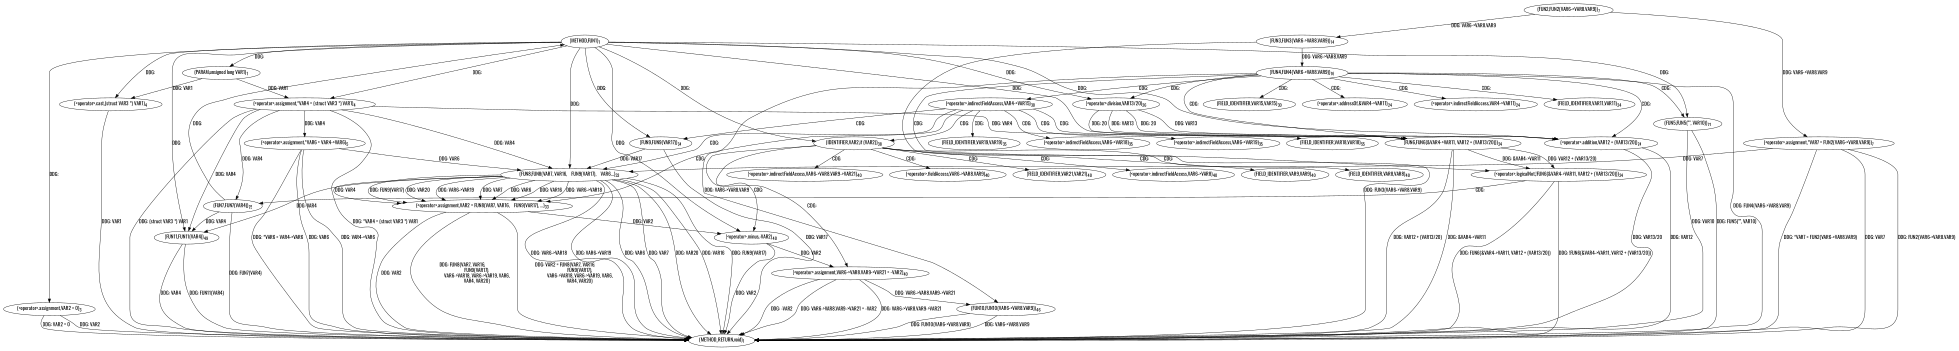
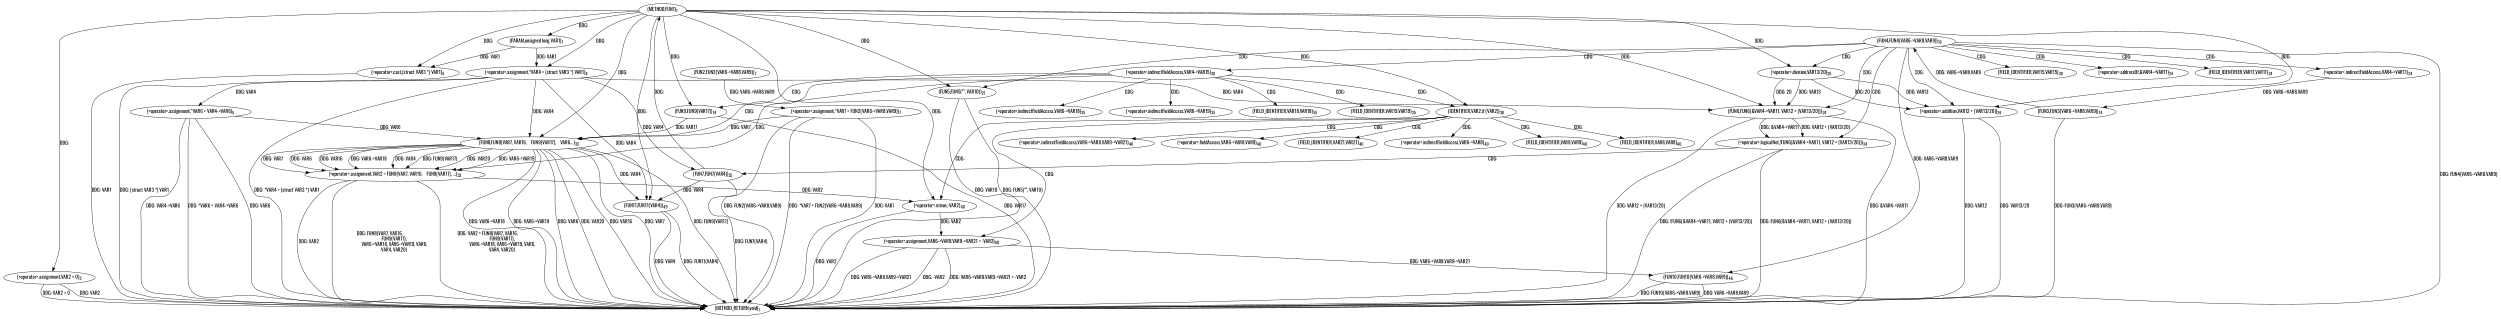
  digraph {
    fontname=Oswald
    node [fontname=Oswald]
    edge [fontname=Oswald]
    n1 [label=<(METHOD,FUN1)<SUB>1</SUB>>]
    n2 [label=<(PARAM,unsigned long VAR1)<SUB>1</SUB>>]
    n3 [label=<(&lt;operator&gt;.assignment,VAR2 = 0)<SUB>3</SUB>>]
    n4 [label=<(&lt;operator&gt;.assignment,*VAR4 = (struct VAR3 *) VAR1)<SUB>4</SUB>>]
    n5 [label=<(FUN11,FUN11(VAR4))<SUB>49</SUB>>]
    n6 [label=<(IDENTIFIER,VAR2,if (VAR2))<SUB>38</SUB>>]
    n7 [label=<(&lt;operator&gt;.cast,(struct VAR3 *) VAR1)<SUB>4</SUB>>]
    n8 [label=<(FUN5,FUN5(&quot;&quot;, VAR10))<SUB>21</SUB>>]
    n9 [label=<(FUN8,FUN8(VAR7, VAR16, 			   FUN9(VAR17), 			   VAR6...)<SUB>33</SUB>>]
    n10 [label=<(FUN9,FUN9(VAR17))<SUB>34</SUB>>]
    n11 [label=<(&lt;operator&gt;.minus,-VAR2)<SUB>40</SUB>>]
    n12 [label=<(FUN6,FUN6(&amp;VAR4-&gt;VAR11, VAR12 + (VAR13/20)))<SUB>24</SUB>>]
    n13 [label=<(&lt;operator&gt;.addition,VAR12 + (VAR13/20))<SUB>24</SUB>>]
    n14 [label=<(&lt;operator&gt;.division,VAR13/20)<SUB>26</SUB>>]
    n15 [label=<(METHOD_RETURN,void)<SUB>1</SUB>>]
    n16 [label=<(FUN7,FUN7(VAR4))<SUB>25</SUB>>]
    n17 [label=<(&lt;operator&gt;.assignment,*VAR6 = VAR4-&gt;VAR6)<SUB>5</SUB>>]
    n18 [label=<(&lt;operator&gt;.assignment,VAR6-&gt;VAR8.VAR9-&gt;VAR21 = -VAR2)<SUB>40</SUB>>]
    n19 [label=<(&lt;operator&gt;.indirectFieldAccess,VAR6-&gt;VAR8.VAR9-&gt;VAR21)<SUB>40</SUB>>]
    n20 [label=<(&lt;operator&gt;.fieldAccess,VAR6-&gt;VAR8.VAR9)<SUB>40</SUB>>]
    n21 [label=<(FIELD_IDENTIFIER,VAR21,VAR21)<SUB>40</SUB>>]
    n22 [label=<(&lt;operator&gt;.indirectFieldAccess,VAR6-&gt;VAR8)<SUB>40</SUB>>]
    n23 [label=<(FIELD_IDENTIFIER,VAR9,VAR9)<SUB>40</SUB>>]
    n24 [label=<(FIELD_IDENTIFIER,VAR8,VAR8)<SUB>40</SUB>>]
    n25 [label=<(&lt;operator&gt;.assignment,VAR2 = FUN8(VAR7, VAR16, 			   FUN9(VAR17), 			...)<SUB>33</SUB>>]
    n26 [label=<(&lt;operator&gt;.logicalNot,!FUN6(&amp;VAR4-&gt;VAR11, VAR12 + (VAR13/20)))<SUB>24</SUB>>]
    n27 [label=<(&lt;operator&gt;.assignment,*VAR7 = FUN2(VAR6-&gt;VAR8.VAR9))<SUB>7</SUB>>]
    n28 [label=<(FUN3,FUN3(VAR6-&gt;VAR8.VAR9))<SUB>14</SUB>>]
    n29 [label=<(FUN4,FUN4(VAR6-&gt;VAR8.VAR9))<SUB>16</SUB>>]
    n30 [label=<(FUN10,FUN10(VAR6-&gt;VAR8.VAR9))<SUB>46</SUB>>]
    n31 [label=<(&lt;operator&gt;.indirectFieldAccess,VAR4-&gt;VAR15)<SUB>30</SUB>>]
    n32 [label=<(FIELD_IDENTIFIER,VAR15,VAR15)<SUB>30</SUB>>]
    n33 [label=<(&lt;operator&gt;.addressOf,&amp;VAR4-&gt;VAR11)<SUB>24</SUB>>]
    n34 [label=<(&lt;operator&gt;.indirectFieldAccess,VAR4-&gt;VAR11)<SUB>24</SUB>>]
    n35 [label=<(FIELD_IDENTIFIER,VAR11,VAR11)<SUB>24</SUB>>]
    n36 [label=<(&lt;operator&gt;.indirectFieldAccess,VAR6-&gt;VAR18)<SUB>35</SUB>>]
    n37 [label=<(&lt;operator&gt;.indirectFieldAccess,VAR6-&gt;VAR19)<SUB>35</SUB>>]
    n38 [label=<(FIELD_IDENTIFIER,VAR18,VAR18)<SUB>55</SUB>>]
    n39 [label=<(FIELD_IDENTIFIER,VAR19,VAR19)<SUB>35</SUB>>]
    n40 [label=<(FUN2,FUN2(VAR6-&gt;VAR8.VAR9))<SUB>7</SUB>>]
    n1 -> n2 [label="DDG: "]
    n1 -> n3 [label="DDG: "]
    n1 -> n4 [label="DDG: "]
    n1 -> n5 [label="DDG: "]
    n1 -> n6 [label="DDG: "]
    n1 -> n7 [label="DDG: "]
    n1 -> n8 [label="DDG: "]
    n1 -> n9 [label="DDG: "]
    n1 -> n10 [label="DDG: "]
    n1 -> n11 [label="DDG: "]
    n1 -> n12 [label="DDG: "]
    n1 -> n13 [label="DDG: "]
    n1 -> n14 [label="DDG: "]
    n2 -> n4 [label="DDG: VAR1"]
    n2 -> n7 [label="DDG: VAR1"]
    n3 -> n15 [label="DDG: VAR2"]
    n3 -> n15 [label="DDG: VAR2 = 0"]
    n4 -> n5 [label="DDG: VAR4"]
    n4 -> n9 [label="DDG: VAR4"]
    n4 -> n12 [label="DDG: VAR4"]
    n4 -> n15 [label="DDG: (struct VAR3 *) VAR1"]
    n4 -> n15 [label="DDG: *VAR4 = (struct VAR3 *) VAR1"]
    n4 -> n16 [label="DDG: VAR4"]
    n4 -> n17 [label="DDG: VAR4"]
    n5 -> n15 [label="DDG: VAR4"]
    n5 -> n15 [label="DDG: FUN11(VAR4)"]
    n6 -> n11 [label="CDG: "]
    n6 -> n18 [label="CDG: "]
    n6 -> n19 [label="CDG: "]
    n6 -> n20 [label="CDG: "]
    n6 -> n21 [label="CDG: "]
    n6 -> n22 [label="CDG: "]
    n6 -> n23 [label="CDG: "]
    n6 -> n24 [label="CDG: "]
    n7 -> n15 [label="DDG: VAR1"]
    n8 -> n15 [label="DDG: FUN5(&quot;&quot;, VAR10)"]
    n8 -> n15 [label="DDG: VAR10"]
    n9 -> n5 [label="DDG: VAR4"]
    n9 -> n15 [label="DDG: VAR7"]
    n9 -> n15 [label="DDG: FUN9(VAR17)"]
    n9 -> n15 [label="DDG: VAR6-&gt;VAR18"]
    n9 -> n15 [label="DDG: VAR6-&gt;VAR19"]
    n9 -> n15 [label="DDG: VAR6"]
    n9 -> n15 [label="DDG: VAR20"]
    n9 -> n15 [label="DDG: VAR16"]
    n9 -> n25 [label="DDG: VAR20"]
    n9 -> n25 [label="DDG: VAR6-&gt;VAR19"]
    n9 -> n25 [label="DDG: VAR7"]
    n9 -> n25 [label="DDG: VAR6"]
    n9 -> n25 [label="DDG: VAR16"]
    n9 -> n25 [label="DDG: VAR6-&gt;VAR18"]
    n9 -> n25 [label="DDG: VAR4"]
    n9 -> n25 [label="DDG: FUN9(VAR17)"]
    n10 -> n9 [label="DDG: VAR17"]
    n10 -> n15 [label="DDG: VAR17"]
    n11 -> n15 [label="DDG: VAR2"]
    n11 -> n18 [label="DDG: VAR2"]
    n12 -> n15 [label="DDG: &amp;VAR4-&gt;VAR11"]
    n12 -> n15 [label="DDG: VAR12 + (VAR13/20)"]
    n12 -> n26 [label="DDG: &amp;VAR4-&gt;VAR11"]
    n12 -> n26 [label="DDG: VAR12 + (VAR13/20)"]
    n13 -> n15 [label="DDG: VAR13/20"]
    n13 -> n15 [label="DDG: VAR12"]
    n14 -> n12 [label="DDG: VAR13"]
    n14 -> n12 [label="DDG: 20"]
    n14 -> n13 [label="DDG: VAR13"]
    n14 -> n13 [label="DDG: 20"]
    n16 -> n1 [label="DDG: "]
    n16 -> n5 [label="DDG: VAR4"]
    n16 -> n15 [label="DDG: FUN7(VAR4)"]
    n17 -> n9 [label="DDG: VAR6"]
    n17 -> n15 [label="DDG: VAR6"]
    n17 -> n15 [label="DDG: VAR4-&gt;VAR6"]
    n17 -> n15 [label="DDG: *VAR6 = VAR4-&gt;VAR6"]
    n18 -> n15 [label="DDG: VAR6-&gt;VAR8.VAR9-&gt;VAR21"]
    n18 -> n15 [label="DDG: -VAR2"]
    n18 -> n15 [label="DDG: VAR6-&gt;VAR8.VAR9-&gt;VAR21 = -VAR2"]
    n18 -> n30 [label="DDG: VAR6-&gt;VAR8.VAR9-&gt;VAR21"]
    n25 -> n11 [label="DDG: VAR2"]
    n25 -> n15 [label="DDG: VAR2"]
    n25 -> n15 [label="DDG: FUN8(VAR7, VAR16,\n			   FUN9(VAR17),\n			   VAR6-&gt;VAR18, VAR6-&gt;VAR19, VAR6,\n 			   VAR4, VAR20)"]
    n25 -> n15 [label="DDG: VAR2 = FUN8(VAR7, VAR16,\n			   FUN9(VAR17),\n			   VAR6-&gt;VAR18, VAR6-&gt;VAR19, VAR6,\n 			   VAR4, VAR20)"]
    n26 -> n15 [label="DDG: FUN6(&amp;VAR4-&gt;VAR11, VAR12 + (VAR13/20))"]
    n26 -> n15 [label="DDG: !FUN6(&amp;VAR4-&gt;VAR11, VAR12 + (VAR13/20))"]
    n26 -> n16 [label="CDG: "]
    n27 -> n9 [label="DDG: VAR7"]
    n27 -> n15 [label="DDG: VAR7"]
    n27 -> n15 [label="DDG: FUN2(VAR6-&gt;VAR8.VAR9)"]
    n27 -> n15 [label="DDG: *VAR7 = FUN2(VAR6-&gt;VAR8.VAR9)"]
    n28 -> n15 [label="DDG: FUN3(VAR6-&gt;VAR8.VAR9)"]
    n28 -> n29 [label="DDG: VAR6-&gt;VAR8.VAR9"]
    n29 -> n8 [label="CDG: "]
    n29 -> n12 [label="CDG: "]
    n29 -> n13 [label="CDG: "]
    n29 -> n14 [label="CDG: "]
    n29 -> n15 [label="DDG: FUN4(VAR6-&gt;VAR8.VAR9)"]
    n29 -> n26 [label="CDG: "]
    n29 -> n30 [label="DDG: VAR6-&gt;VAR8.VAR9"]
    n29 -> n31 [label="CDG: "]
    n29 -> n32 [label="CDG: "]
    n29 -> n33 [label="CDG: "]
    n29 -> n34 [label="CDG: "]
    n29 -> n35 [label="CDG: "]
    n30 -> n15 [label="DDG: VAR6-&gt;VAR8.VAR9"]
    n30 -> n15 [label="DDG: FUN10(VAR6-&gt;VAR8.VAR9)"]
    n31 -> n6 [label="CDG: "]
    n31 -> n9 [label="CDG: "]
    n31 -> n10 [label="CDG: "]
    n31 -> n25 [label="CDG: "]
    n31 -> n36 [label="CDG: "]
    n31 -> n37 [label="CDG: "]
    n31 -> n38 [label="CDG: "]
    n31 -> n39 [label="CDG: "]
    n40 -> n27 [label="DDG: VAR6-&gt;VAR8.VAR9"]
-   n40 -> n28 [label="DDG: VAR6-&gt;VAR8.VAR9"]
+   n34 -> n28 [label="DDG: VAR6-&gt;VAR8.VAR9"]
  }
